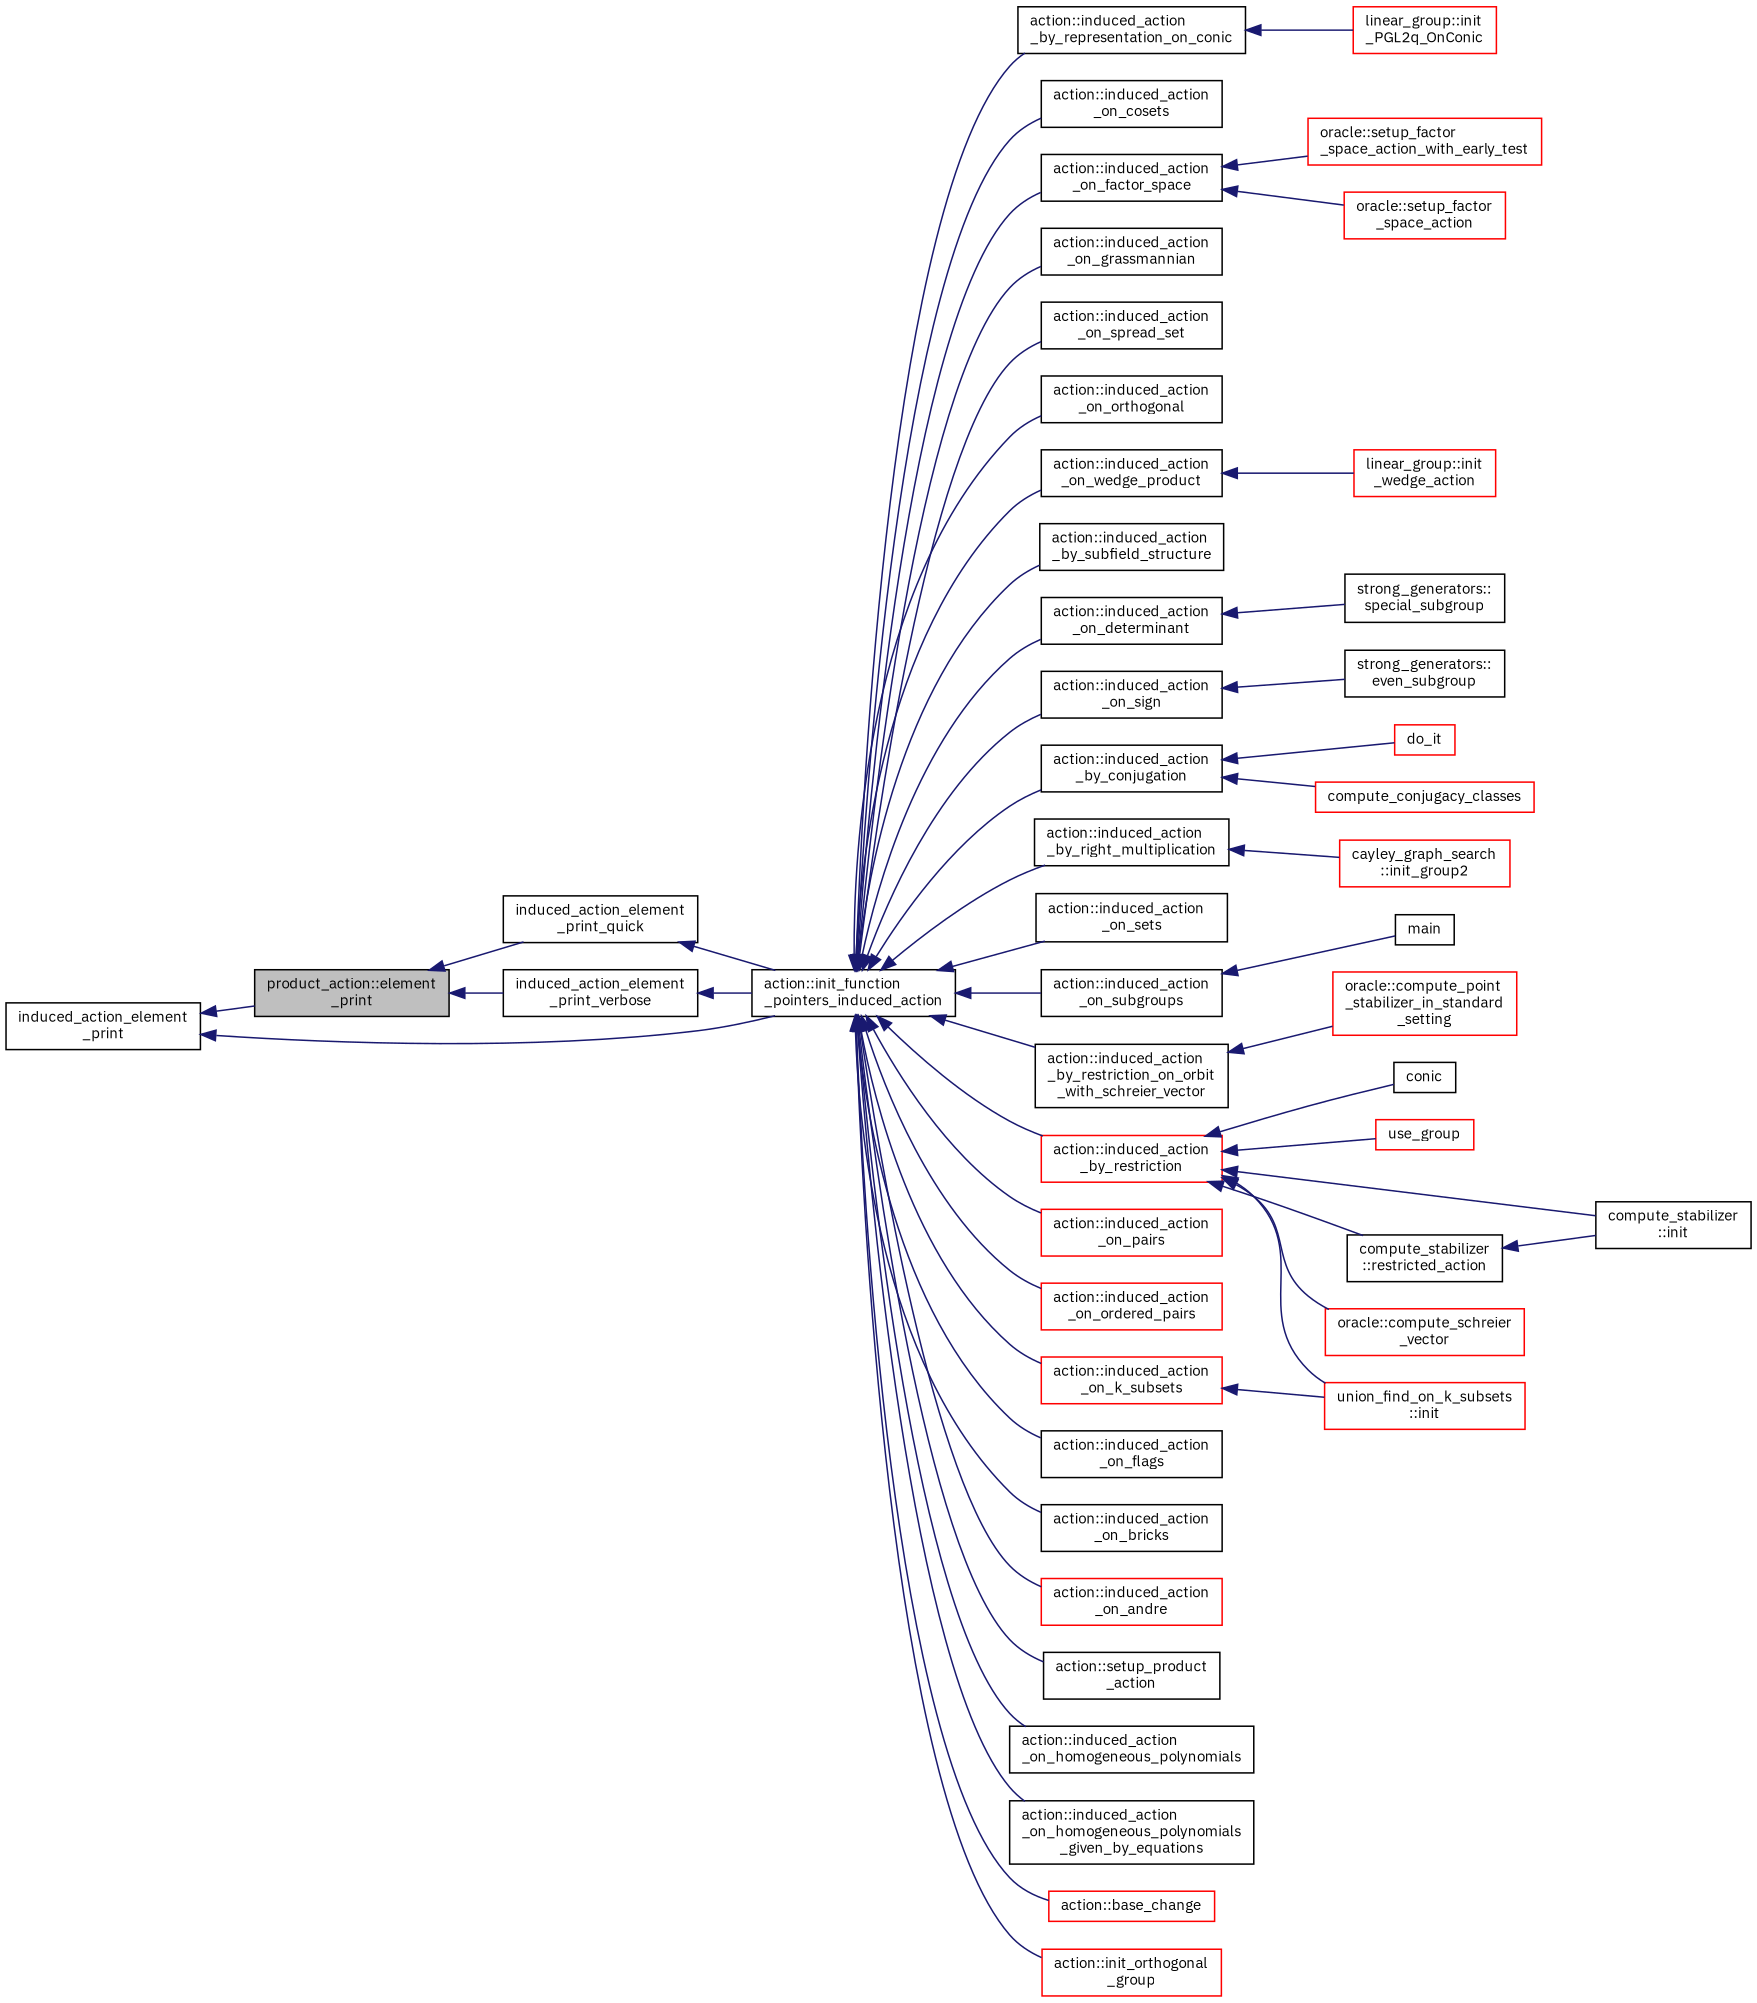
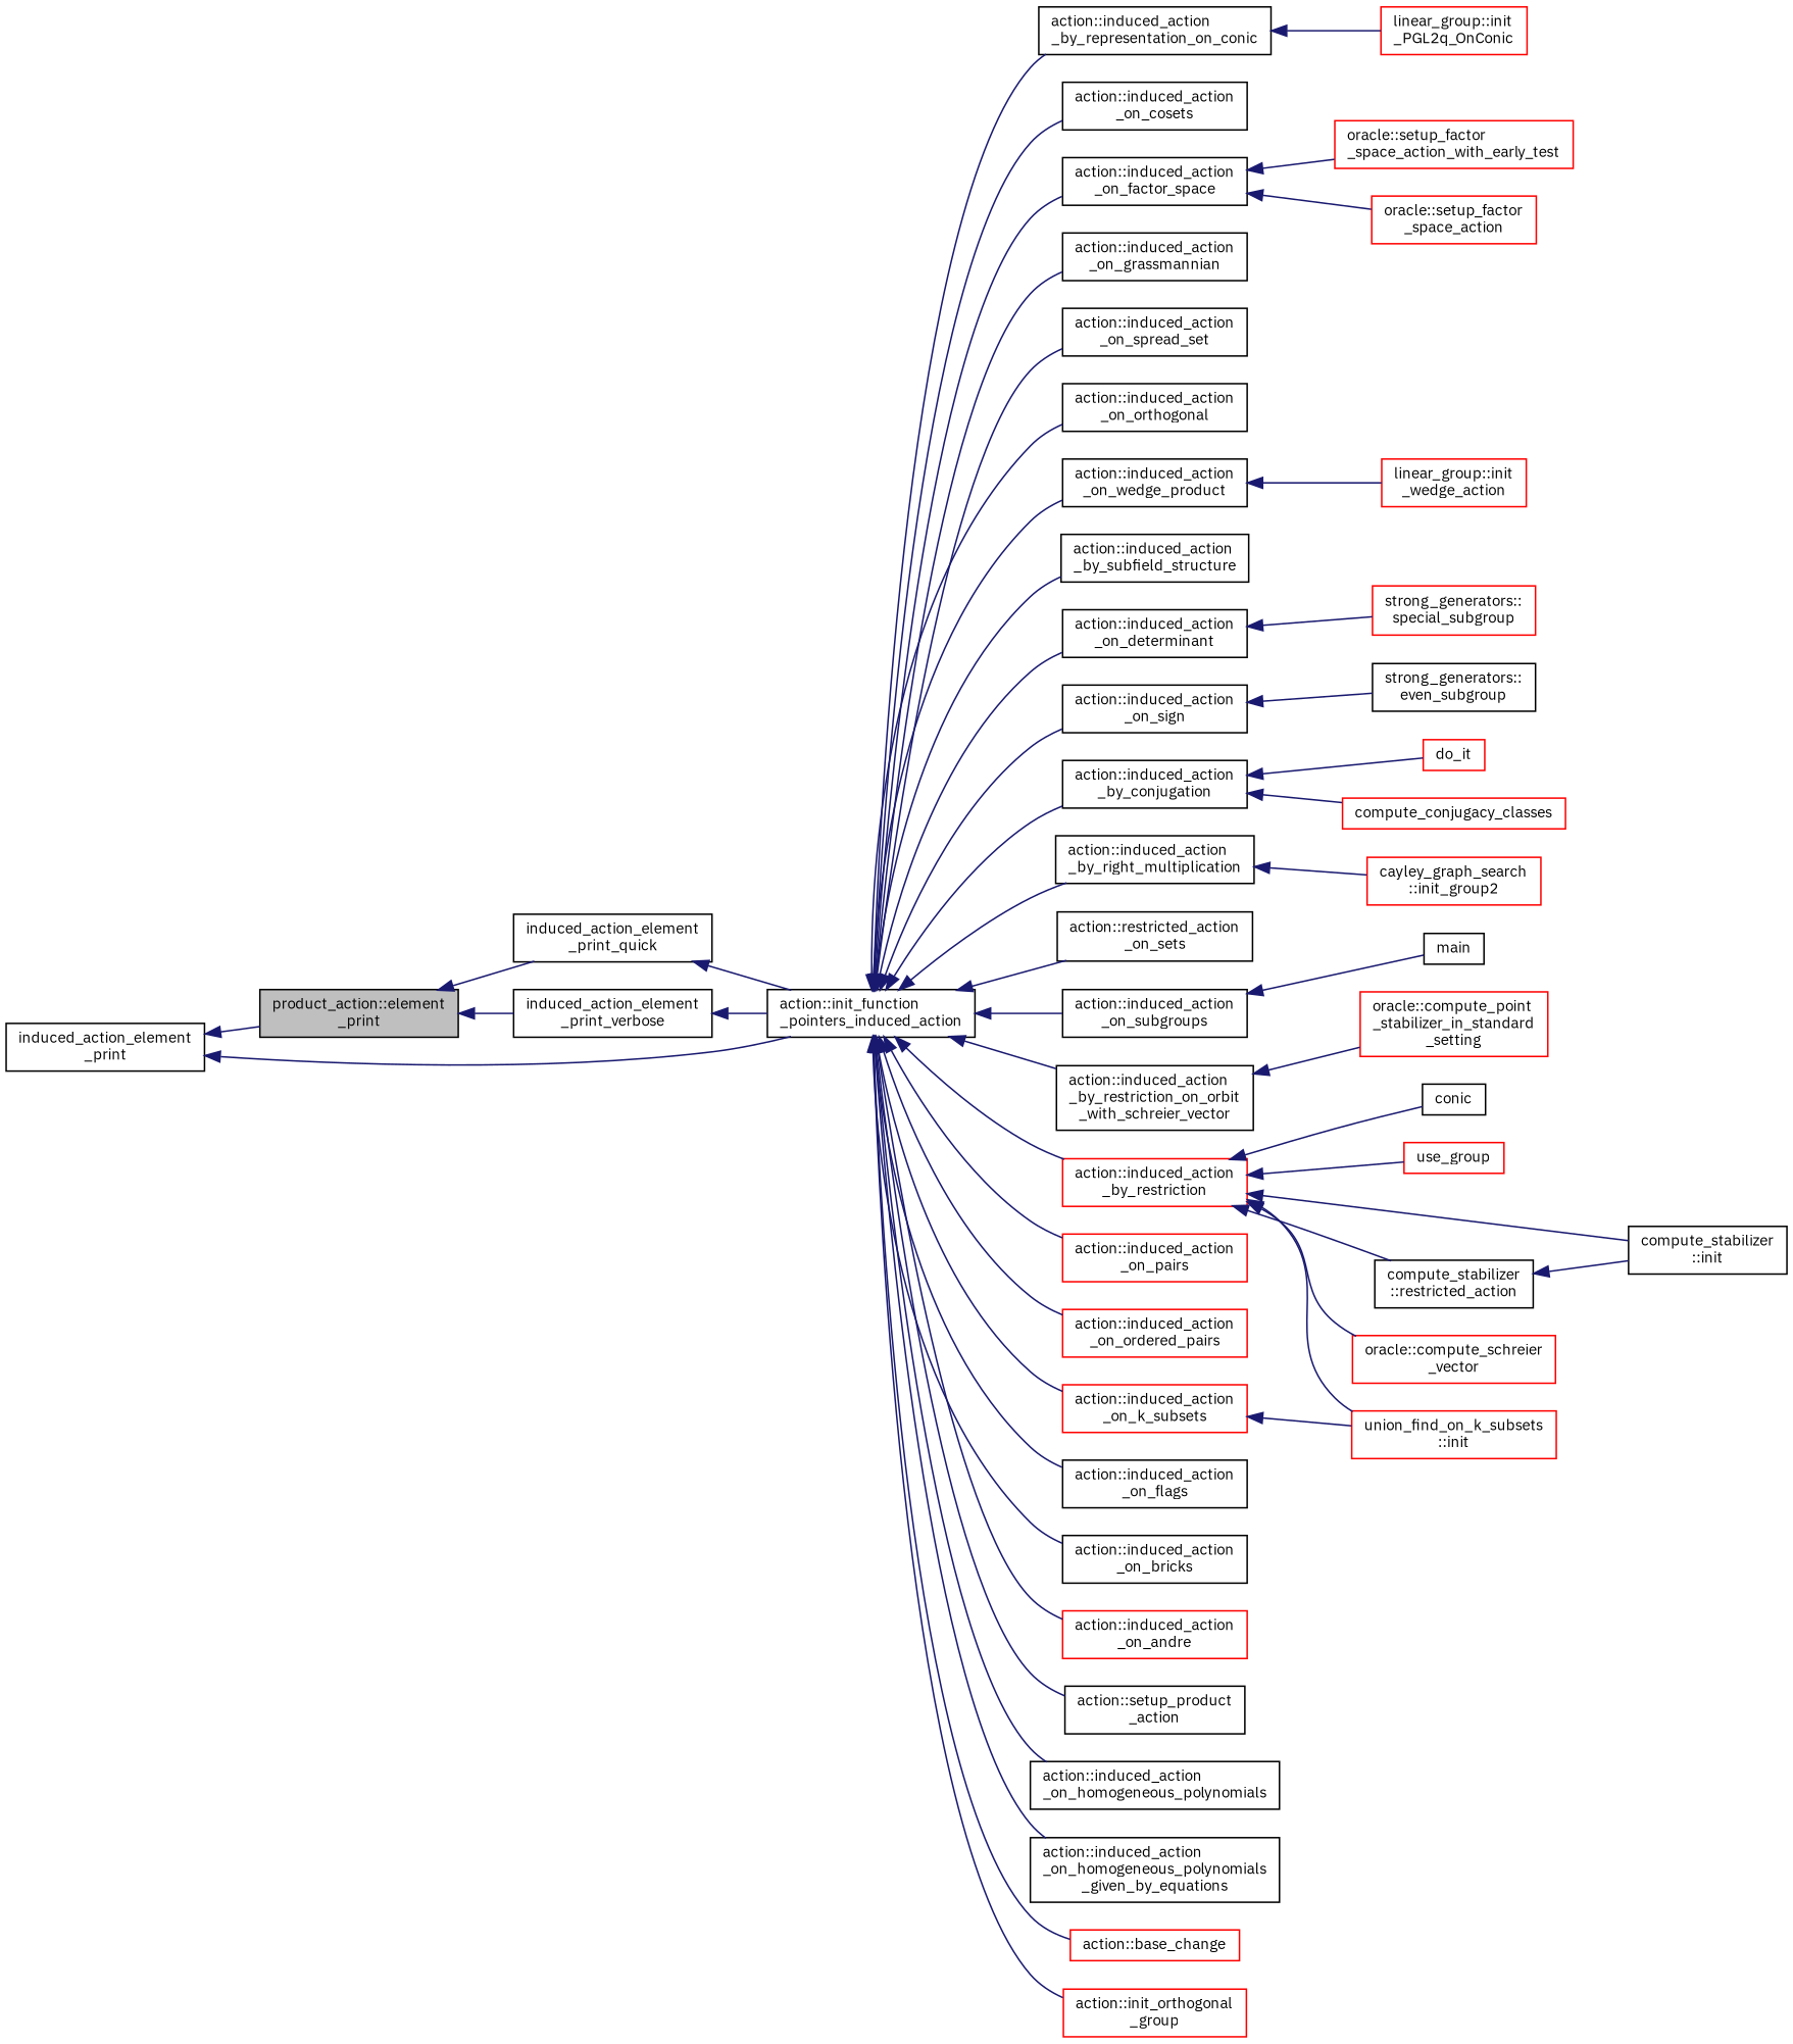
  digraph {
    fontname="IBM Plex Sans"
    rankdir=LR
    node [color=black fillcolor=white fontname="IBM Plex Sans" fontsize=10 shape=record style=filled]
    edge [color=midnightblue dir=back fontname="IBM Plex Sans" fontsize=10 labelfontname=Helvetica labelfontsize=10 style=solid]
    n1 [fillcolor=grey75 fontcolor=black height=0.2 label="product_action::element\l_print" width=0.4]
    n2 [height=0.2 label="induced_action_element\l_print_quick" width=0.4]
    n3 [height=0.2 label="induced_action_element\l_print_verbose" width=0.4]
    n4 [height=0.2 label="induced_action_element\l_print" width=0.4]
    n5 [height=0.2 label="action::init_function\l_pointers_induced_action" width=0.4]
    n6 [height=0.2 label="action::induced_action\l_by_representation_on_conic" width=0.4]
    n7 [height=0.2 label="action::induced_action\l_on_cosets" width=0.4]
    n8 [height=0.2 label="action::induced_action\l_on_factor_space" width=0.4]
    n9 [height=0.2 label="action::induced_action\l_on_grassmannian" width=0.4]
    n10 [height=0.2 label="action::induced_action\l_on_spread_set" width=0.4]
    n11 [height=0.2 label="action::induced_action\l_on_orthogonal" width=0.4]
    n12 [height=0.2 label="action::induced_action\l_on_wedge_product" width=0.4]
    n13 [height=0.2 label="action::induced_action\l_by_subfield_structure" width=0.4]
    n14 [height=0.2 label="action::induced_action\l_on_determinant" width=0.4]
    n15 [height=0.2 label="action::induced_action\l_on_sign" width=0.4]
    n16 [height=0.2 label="action::induced_action\l_by_conjugation" width=0.4]
    n17 [height=0.2 label="action::induced_action\l_by_right_multiplication" width=0.4]
-   n18 [height=0.2 label="action::induced_action\l_on_sets" width=0.4]
+   n18 [height=0.2 label="action::restricted_action\l_on_sets" width=0.4]
    n19 [height=0.2 label="action::induced_action\l_on_subgroups" width=0.4]
    n20 [height=0.2 label="action::induced_action\l_by_restriction_on_orbit\l_with_schreier_vector" width=0.4]
    n21 [color=red height=0.2 label="action::induced_action\l_by_restriction" width=0.4]
    n22 [color=red height=0.2 label="action::induced_action\l_on_pairs" width=0.4]
    n23 [color=red height=0.2 label="action::induced_action\l_on_ordered_pairs" width=0.4]
    n24 [color=red height=0.2 label="action::induced_action\l_on_k_subsets" width=0.4]
    n25 [height=0.2 label="action::induced_action\l_on_flags" width=0.4]
    n26 [height=0.2 label="action::induced_action\l_on_bricks" width=0.4]
    n27 [color=red height=0.2 label="action::induced_action\l_on_andre" width=0.4]
    n28 [height=0.2 label="action::setup_product\l_action" width=0.4]
    n29 [height=0.2 label="action::induced_action\l_on_homogeneous_polynomials" width=0.4]
    n30 [height=0.2 label="action::induced_action\l_on_homogeneous_polynomials\l_given_by_equations" width=0.4]
    n31 [color=red height=0.2 label="action::base_change" width=0.4]
    n32 [color=red height=0.2 label="action::init_orthogonal\l_group" width=0.4]
    n33 [color=red height=0.2 label="linear_group::init\l_PGL2q_OnConic" width=0.4]
    n34 [color=red height=0.2 label="oracle::setup_factor\l_space_action_with_early_test" width=0.4]
    n35 [color=red height=0.2 label="oracle::setup_factor\l_space_action" width=0.4]
    n36 [color=red height=0.2 label="linear_group::init\l_wedge_action" width=0.4]
-   n37 [height=0.2 label="strong_generators::\lspecial_subgroup" width=0.4]
+   n37 [color=red height=0.2 label="strong_generators::\lspecial_subgroup" width=0.4]
    n38 [height=0.2 label="strong_generators::\leven_subgroup" width=0.4]
    n39 [color=red height=0.2 label=do_it width=0.4]
    n40 [color=red height=0.2 label=compute_conjugacy_classes width=0.4]
    n41 [color=red height=0.2 label="cayley_graph_search\l::init_group2" width=0.4]
    n42 [height=0.2 label=main width=0.4]
    n43 [color=red height=0.2 label="oracle::compute_point\l_stabilizer_in_standard\l_setting" width=0.4]
    n44 [height=0.2 label=conic width=0.4]
    n45 [color=red height=0.2 label=use_group width=0.4]
    n46 [color=red height=0.2 label="union_find_on_k_subsets\l::init" width=0.4]
    n47 [height=0.2 label="compute_stabilizer\l::init" width=0.4]
    n48 [height=0.2 label="compute_stabilizer\l::restricted_action" width=0.4]
    n49 [color=red height=0.2 label="oracle::compute_schreier\l_vector" width=0.4]
    n1 -> n2
    n1 -> n3
    n2 -> n5
    n3 -> n5
    n4 -> n1
    n4 -> n5
    n5 -> n6
    n5 -> n7
    n5 -> n8
    n5 -> n9
    n5 -> n10
    n5 -> n11
    n5 -> n12
    n5 -> n13
    n5 -> n14
    n5 -> n15
    n5 -> n16
    n5 -> n17
    n5 -> n18
    n5 -> n19
    n5 -> n20
    n5 -> n21
    n5 -> n22
    n5 -> n23
    n5 -> n24
    n5 -> n25
    n5 -> n26
    n5 -> n27
    n5 -> n28
    n5 -> n29
    n5 -> n30
    n5 -> n31
    n5 -> n32
    n6 -> n33
    n8 -> n34
    n8 -> n35
    n12 -> n36
    n14 -> n37
    n15 -> n38
    n16 -> n39
    n16 -> n40
    n17 -> n41
    n19 -> n42
    n20 -> n43
    n21 -> n44
    n21 -> n45
    n21 -> n46
    n21 -> n47
    n21 -> n48
    n21 -> n49
    n24 -> n46
    n48 -> n47
  }
